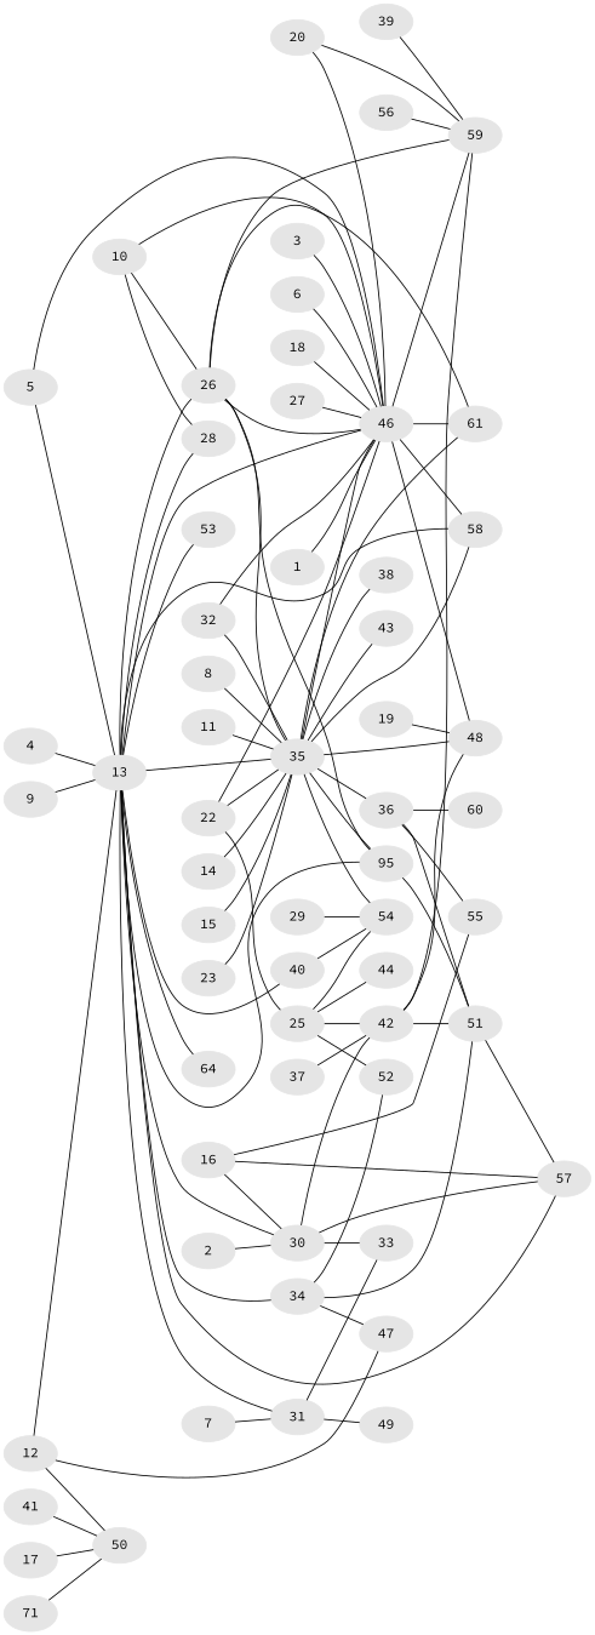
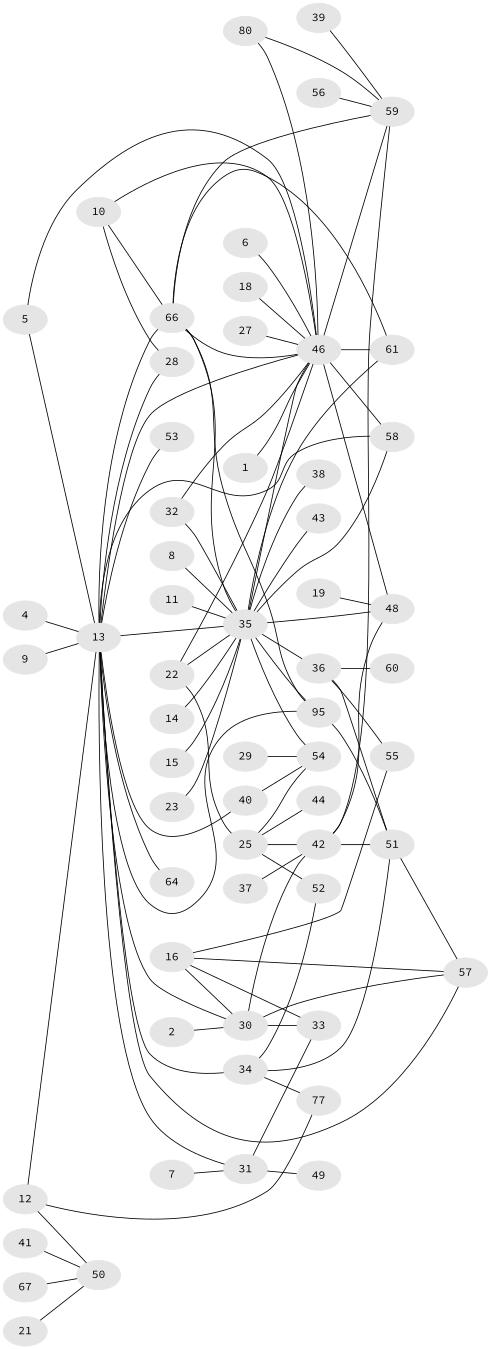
  graph {
    fontname="Source Code Pro"
    rankdir=LR
    node [color=gray90 fontname="Source Code Pro" style=filled]
    edge [fontname="Source Code Pro" weight=1.0]
    1
    46
    58
    48
    59
    61
    2
    30
    33
    57
    42
-   3
    16
    55
    4
    13
    31
    35
-   26
+   26 [label=66]
    28
    n21 [label=64]
    34
    40
    n24 [label=95]
    53
    5
    6
    7
    49
    36
    54
    38
    43
    8
    9
    10
    11
    12
-   47
+   47 [label=77]
    50
    52
    51
    14
    15
-   17
+   17 [label=67]
    18
    19
-   20
-   21 [label=71]
+   20 [label=80]
+   21
    22
    25
    44
    23
    60
    27
    29
    32
    37
    39
    41
    56
    1 -- 46
    46 -- 58
    46 -- 48
    46 -- 59
    46 -- 61
    2 -- 30
    30 -- 33
    30 -- 57
    30 -- 42
    42 -- 48
    42 -- 59
    42 -- 51
-   3 -- 46
    16 -- 30
+   16 -- 33
    16 -- 57
    16 -- 55
    4 -- 13
    13 -- 46
    13 -- 58
    13 -- 30
    13 -- 57
    13 -- 31
    13 -- 35
    13 -- 26 [weight=3.0]
    13 -- 28
    13 -- n21
    13 -- 34
    13 -- 40
    13 -- n24
    13 -- 53
    31 -- 33
    31 -- 49
    35 -- 46
    35 -- 58
    35 -- 48
    35 -- 61
    35 -- n24
    35 -- 36
    35 -- 54
    35 -- 38
    35 -- 43
    26 -- 46 [weight=2.0]
    26 -- 59
    26 -- 61
    26 -- 35
    26 -- n24
    34 -- 47
    34 -- 52
    34 -- 51
    40 -- 54
    n24 -- 51
    5 -- 46
    5 -- 13
    6 -- 46
    7 -- 31
    36 -- 55
    36 -- 51
    36 -- 60
    8 -- 35
    9 -- 13
    10 -- 46 [weight=2.0]
    10 -- 26
    10 -- 28
    11 -- 35
    12 -- 13
    12 -- 47
    12 -- 50
    51 -- 57
    14 -- 35
    15 -- 35
    17 -- 50
    18 -- 46
    19 -- 48
    20 -- 46
    20 -- 59
    21 -- 50
    22 -- 46
    22 -- 35
    22 -- 25
    25 -- 42
    25 -- 54
    25 -- 52
    25 -- 44
    23 -- 35
    27 -- 46
    29 -- 54
    32 -- 46
    32 -- 35
    37 -- 42
    39 -- 59
    41 -- 50
    56 -- 59
  }
